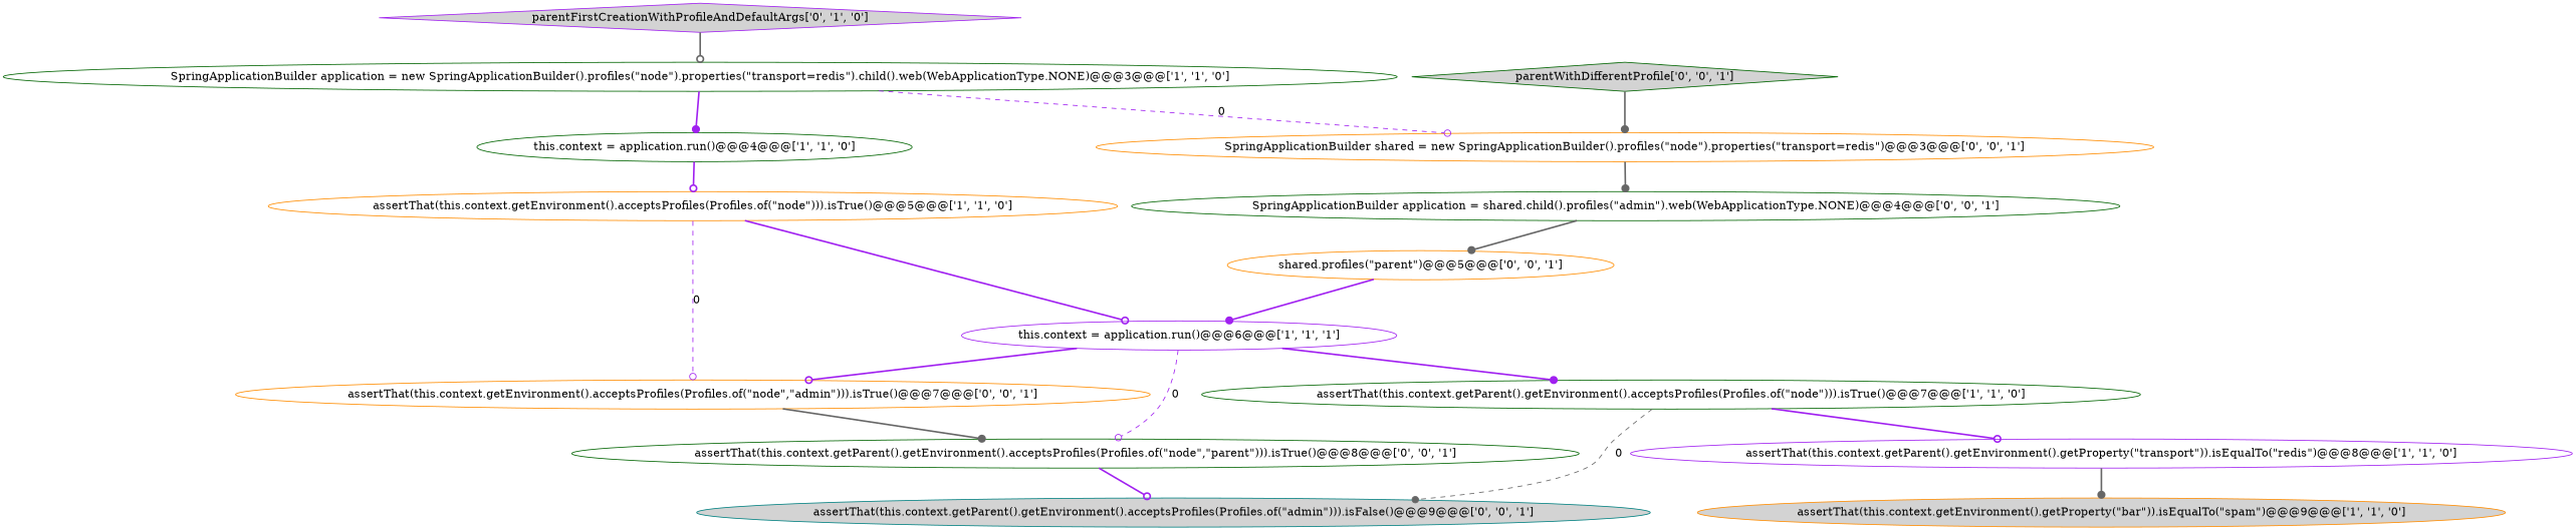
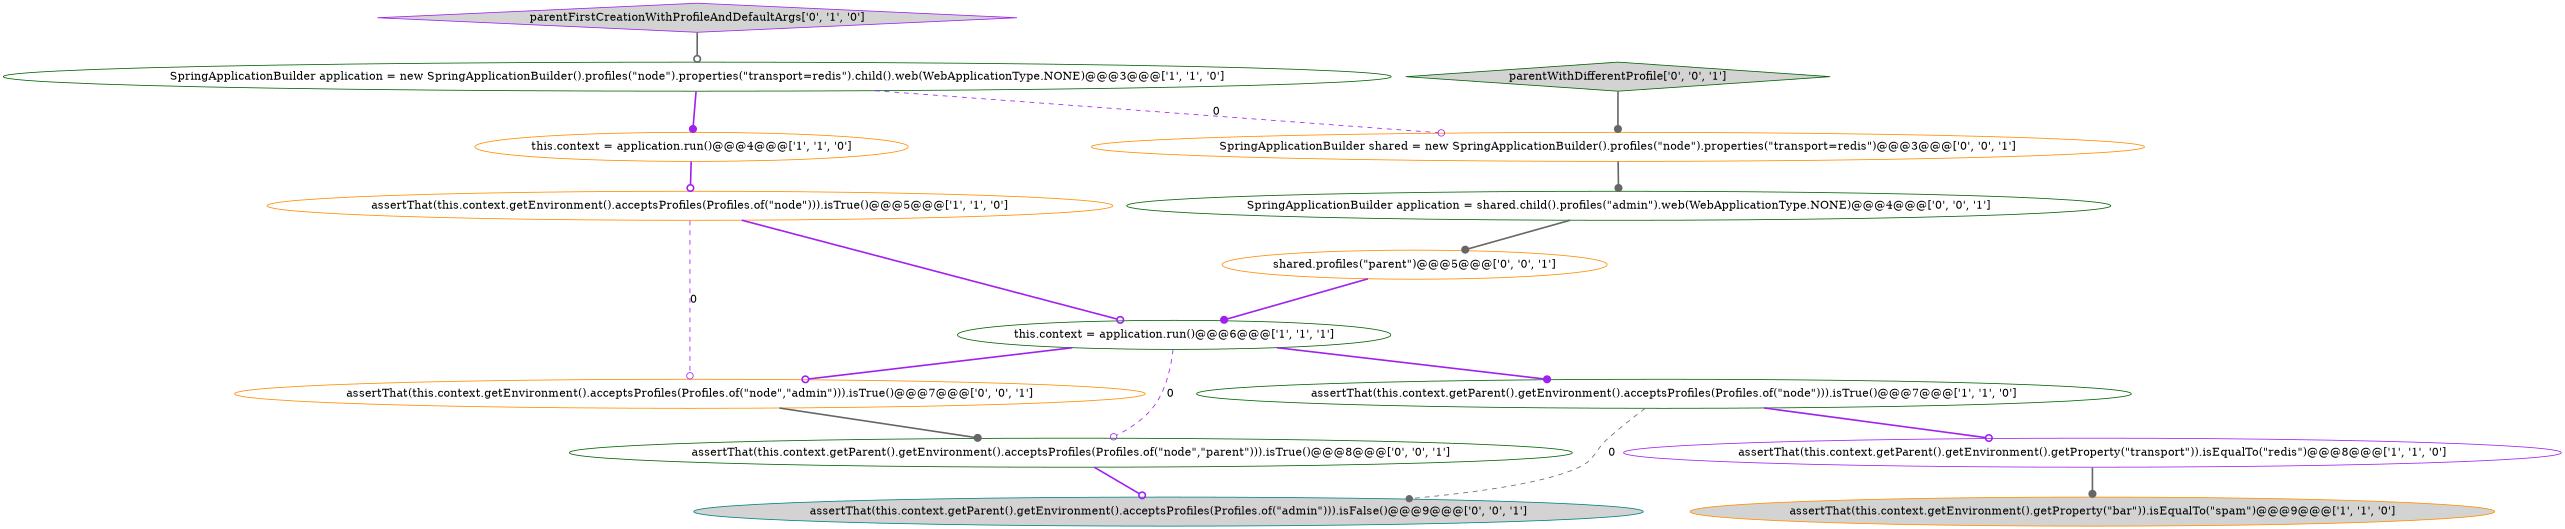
  digraph {
    node [color=darkgreen fillcolor=white shape=ellipse style=filled]
    edge [arrowhead=odot color=purple style=bold]
    n1 [color=darkorange label="assertThat(this.context.getEnvironment().acceptsProfiles(Profiles.of(\"node\"))).isTrue()@@@5@@@['1', '1', '0']"]
    n2 [color=darkorange label="assertThat(this.context.getEnvironment().acceptsProfiles(Profiles.of(\"node\",\"admin\"))).isTrue()@@@7@@@['0', '0', '1']"]
-   n3 [color=purple label="this.context = application.run()@@@6@@@['1', '1', '1']"]
+   n3 [label="this.context = application.run()@@@6@@@['1', '1', '1']"]
    n4 [label="assertThat(this.context.getParent().getEnvironment().acceptsProfiles(Profiles.of(\"node\",\"parent\"))).isTrue()@@@8@@@['0', '0', '1']"]
    n5 [label="assertThat(this.context.getParent().getEnvironment().acceptsProfiles(Profiles.of(\"node\"))).isTrue()@@@7@@@['1', '1', '0']"]
    n6 [color=teal fillcolor=lightgray label="assertThat(this.context.getParent().getEnvironment().acceptsProfiles(Profiles.of(\"admin\"))).isFalse()@@@9@@@['0', '0', '1']"]
    n7 [color=purple label="assertThat(this.context.getParent().getEnvironment().getProperty(\"transport\")).isEqualTo(\"redis\")@@@8@@@['1', '1', '0']"]
    n8 [color=darkorange fillcolor=lightgray label="assertThat(this.context.getEnvironment().getProperty(\"bar\")).isEqualTo(\"spam\")@@@9@@@['1', '1', '0']"]
    n9 [color=purple fillcolor=lightgray label="parentFirstCreationWithProfileAndDefaultArgs['0', '1', '0']" shape=diamond]
    n10 [label="SpringApplicationBuilder application = new SpringApplicationBuilder().profiles(\"node\").properties(\"transport=redis\").child().web(WebApplicationType.NONE)@@@3@@@['1', '1', '0']"]
    n11 [color=darkorange label="SpringApplicationBuilder shared = new SpringApplicationBuilder().profiles(\"node\").properties(\"transport=redis\")@@@3@@@['0', '0', '1']"]
-   n12 [label="this.context = application.run()@@@4@@@['1', '1', '0']"]
+   n12 [color=darkorange label="this.context = application.run()@@@4@@@['1', '1', '0']"]
    n13 [label="SpringApplicationBuilder application = shared.child().profiles(\"admin\").web(WebApplicationType.NONE)@@@4@@@['0', '0', '1']"]
    n14 [color=darkorange label="shared.profiles(\"parent\")@@@5@@@['0', '0', '1']"]
    n15 [fillcolor=lightgray label="parentWithDifferentProfile['0', '0', '1']" shape=diamond]
    n1 -> n2 [label=0 style=dashed]
    n1 -> n3
    n2 -> n4 [arrowhead=dot color=gray40]
    n3 -> n2
    n3 -> n4 [label=0 style=dashed]
    n3 -> n5 [arrowhead=dot]
    n4 -> n6
    n5 -> n6 [arrowhead=dot color=gray40 label=0 style=dashed]
    n5 -> n7
    n7 -> n8 [arrowhead=dot color=gray40]
    n9 -> n10 [color=gray40]
    n10 -> n11 [label=0 style=dashed]
    n10 -> n12 [arrowhead=dot]
    n11 -> n13 [arrowhead=dot color=gray40]
    n12 -> n1
    n13 -> n14 [arrowhead=dot color=gray40]
    n14 -> n3 [arrowhead=dot]
    n15 -> n11 [arrowhead=dot color=gray40]
  }
